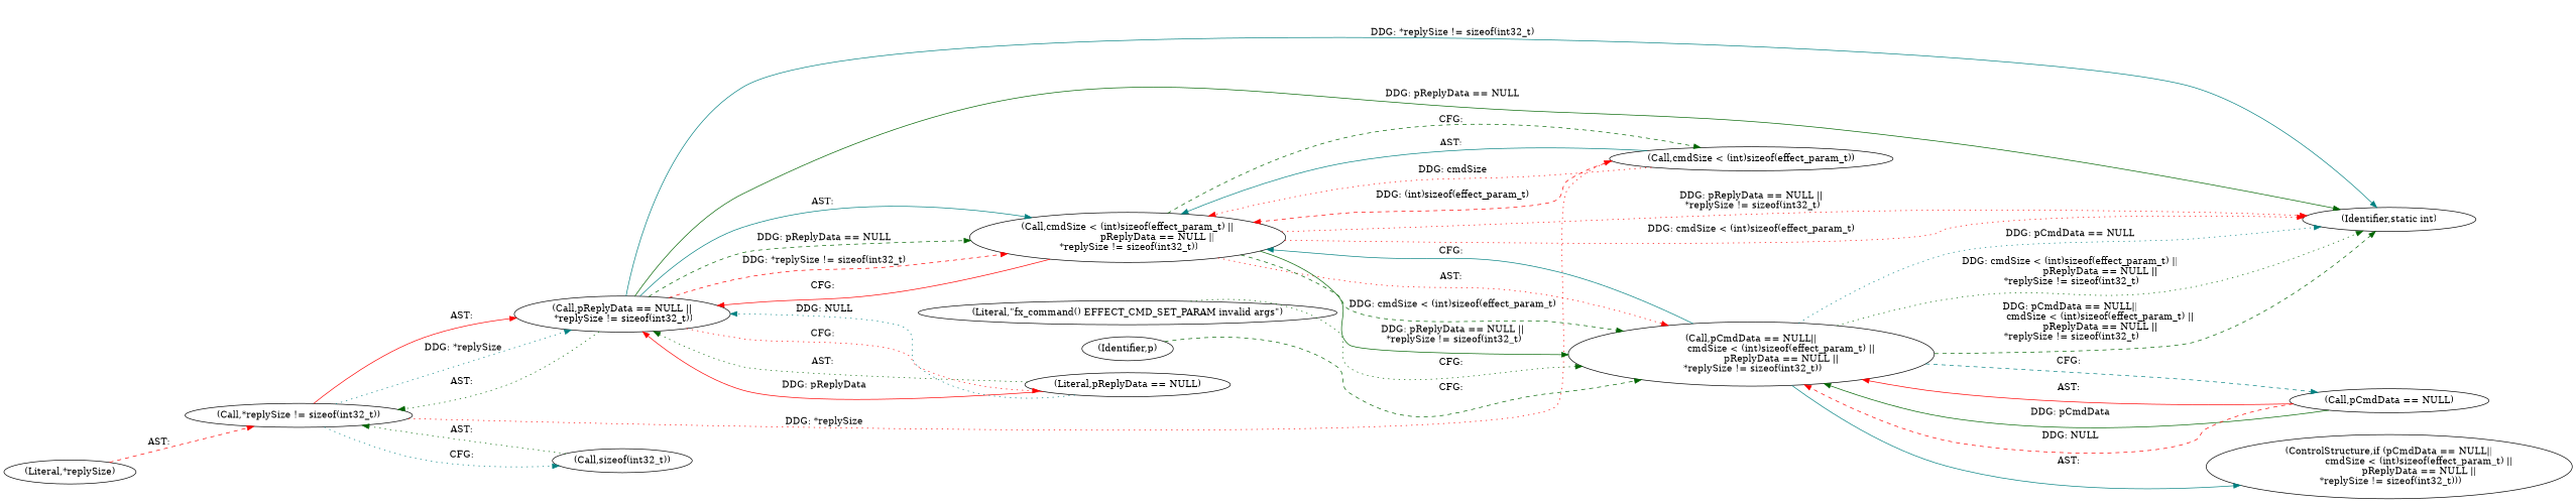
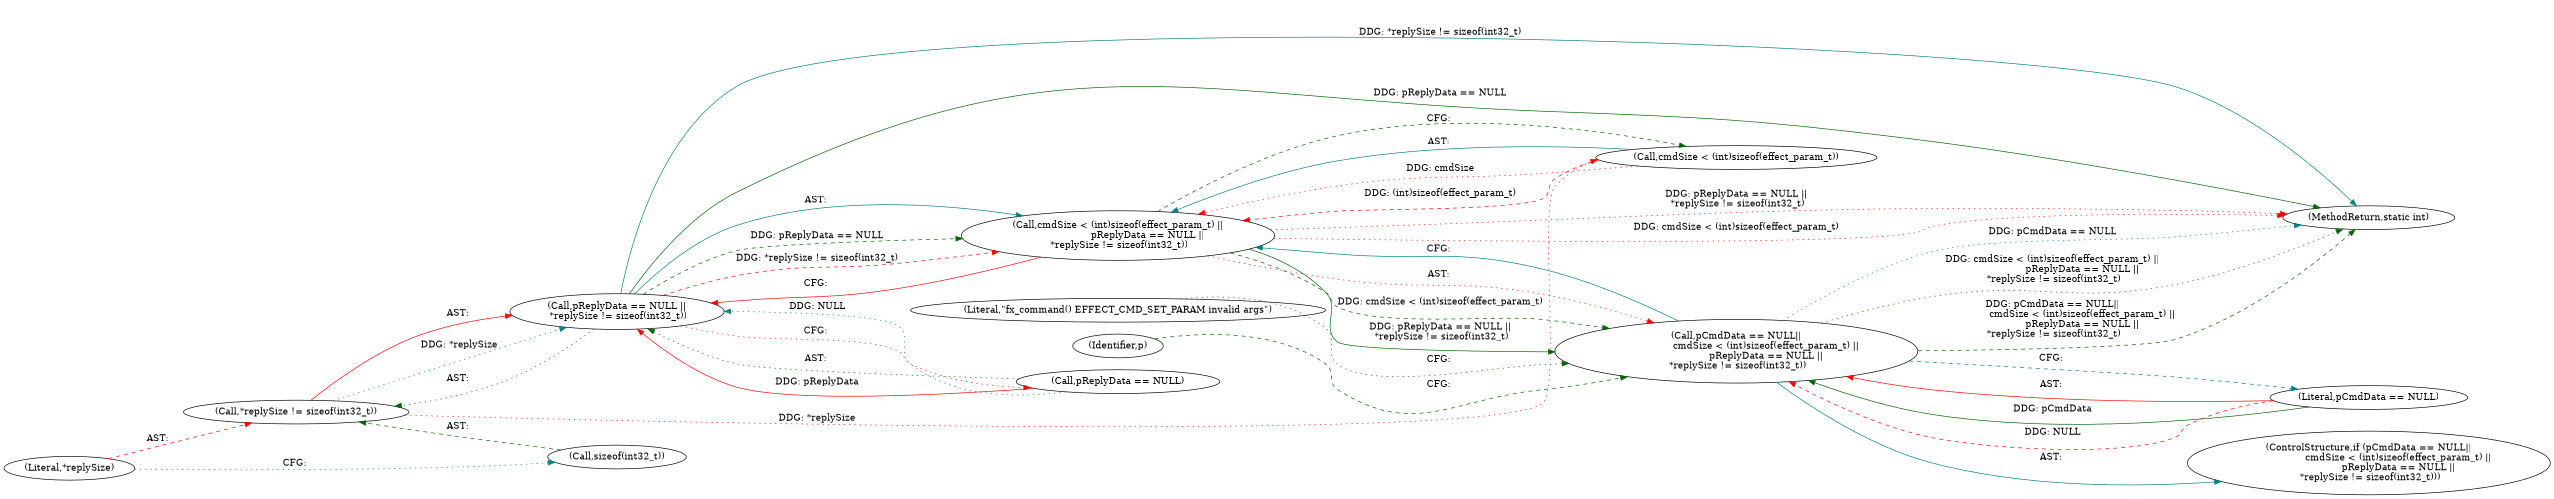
  digraph {
    fontname="DejaVu Serif"
    rankdir=LR
    node [fontname="DejaVu Serif"]
    edge [color=red fontname="DejaVu Serif" style=dotted]
    n1 [label="(Call,*replySize != sizeof(int32_t))"]
    n2 [label="(Call,pReplyData == NULL ||\n *replySize != sizeof(int32_t))"]
    n3 [label="(Call,sizeof(int32_t))"]
    n4 [label="(Call,cmdSize < (int)sizeof(effect_param_t))"]
-   n5 [label="(Identifier,static int)"]
+   n5 [label="(MethodReturn,static int)"]
    n6 [label="(Call,cmdSize < (int)sizeof(effect_param_t) ||\n                    pReplyData == NULL ||\n *replySize != sizeof(int32_t))"]
-   n7 [label="(Literal,pReplyData == NULL)"]
+   n7 [label="(Call,pReplyData == NULL)"]
    n8 [label="(Call,pCmdData == NULL||\n                    cmdSize < (int)sizeof(effect_param_t) ||\n                    pReplyData == NULL ||\n *replySize != sizeof(int32_t))"]
    n9 [label="(ControlStructure,if (pCmdData == NULL||\n                    cmdSize < (int)sizeof(effect_param_t) ||\n                    pReplyData == NULL ||\n *replySize != sizeof(int32_t)))"]
-   n10 [label="(Call,pCmdData == NULL)"]
+   n10 [label="(Literal,pCmdData == NULL)"]
    n11 [label="(Literal,*replySize)"]
    n12 [label="(Literal,\"fx_command() EFFECT_CMD_SET_PARAM invalid args\")"]
    n13 [label="(Identifier,p)"]
    n1 -> n2 [label="AST: " style=solid]
    n1 -> n2 [color=teal label="DDG: *replySize"]
-   n1 -> n3 [color=teal label="CFG: "]
+   n11 -> n3 [color=teal label="CFG: "]
    n1 -> n4 [label="DDG: *replySize"]
    n2 -> n1 [color=darkgreen label="AST: "]
    n2 -> n5 [color=teal label="DDG: *replySize != sizeof(int32_t)" style=solid]
    n2 -> n5 [color=darkgreen label="DDG: pReplyData == NULL" style=solid]
    n2 -> n6 [color=teal label="AST: " style=solid]
    n2 -> n6 [color=darkgreen label="DDG: pReplyData == NULL" style=dashed]
    n2 -> n6 [label="DDG: *replySize != sizeof(int32_t)" style=dashed]
    n2 -> n7 [label="CFG: "]
-   n3 -> n1 [color=darkgreen label="AST: "]
+   n3 -> n1 [color=darkgreen label="AST: " style=dashed]
    n4 -> n6 [color=teal label="AST: " style=solid]
    n4 -> n6 [label="DDG: cmdSize"]
    n4 -> n6 [label="DDG: (int)sizeof(effect_param_t)" style=dashed]
    n6 -> n2 [label="CFG: " style=solid]
    n6 -> n4 [color=darkgreen label="CFG: " style=dashed]
    n6 -> n5 [label="DDG: pReplyData == NULL ||\n *replySize != sizeof(int32_t)"]
    n6 -> n5 [label="DDG: cmdSize < (int)sizeof(effect_param_t)"]
    n6 -> n8 [label="AST: "]
    n6 -> n8 [color=darkgreen label="DDG: cmdSize < (int)sizeof(effect_param_t)" style=dashed]
    n6 -> n8 [color=darkgreen label="DDG: pReplyData == NULL ||\n *replySize != sizeof(int32_t)" style=solid]
    n7 -> n2 [color=darkgreen label="AST: "]
    n7 -> n2 [label="DDG: pReplyData" style=solid]
    n7 -> n2 [color=teal label="DDG: NULL"]
    n8 -> n5 [color=teal label="DDG: pCmdData == NULL"]
    n8 -> n5 [color=darkgreen label="DDG: cmdSize < (int)sizeof(effect_param_t) ||\n                    pReplyData == NULL ||\n *replySize != sizeof(int32_t)"]
    n8 -> n5 [color=darkgreen label="DDG: pCmdData == NULL||\n                    cmdSize < (int)sizeof(effect_param_t) ||\n                    pReplyData == NULL ||\n *replySize != sizeof(int32_t)" style=dashed]
    n8 -> n6 [color=teal label="CFG: " style=solid]
    n8 -> n9 [color=teal label="AST: " style=solid]
    n8 -> n10 [color=teal label="CFG: " style=dashed]
    n10 -> n8 [label="AST: " style=solid]
    n10 -> n8 [color=darkgreen label="DDG: pCmdData" style=solid]
    n10 -> n8 [label="DDG: NULL" style=dashed]
    n11 -> n1 [label="AST: " style=dashed]
    n12 -> n8 [color=darkgreen label="CFG: "]
    n13 -> n8 [color=darkgreen label="CFG: " style=dashed]
  }
